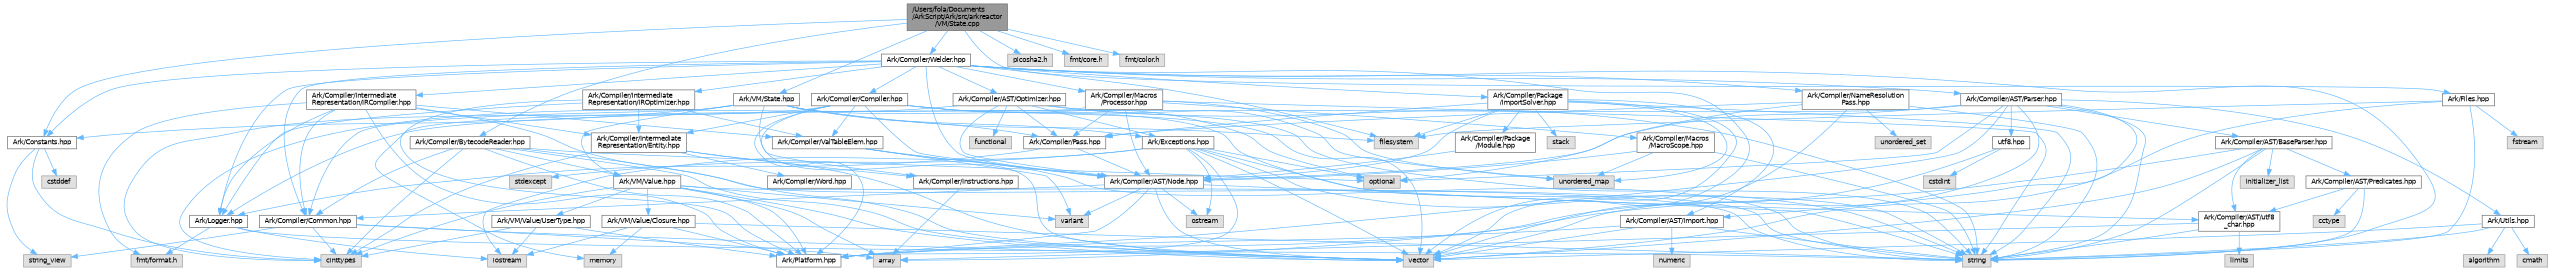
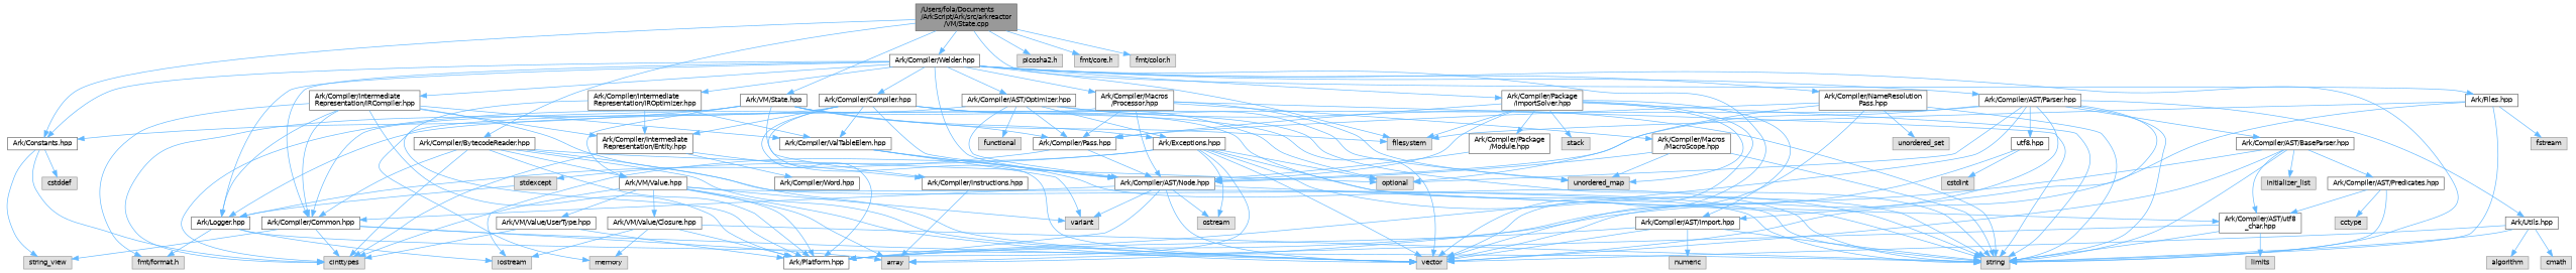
  digraph {
    node [color=grey40 fillcolor=white fontname=Helvetica fontsize=10 shape=box style=filled]
    edge [color=steelblue1 fontname=Helvetica fontsize=10 labelfontname=Helvetica labelfontsize=10 style=solid]
    n1 [color=gray40 fillcolor=grey60 fontcolor=black height=0.2 label="/Users/fola/Documents\l/ArkScript/Ark/src/arkreactor\l/VM/State.cpp" width=0.4]
    n2 [height=0.2 label="Ark/VM/State.hpp" width=0.4]
    n3 [height=0.2 label="Ark/Constants.hpp" width=0.4]
    n4 [height=0.2 label="Ark/Files.hpp" width=0.4]
    n5 [height=0.2 label="Ark/Compiler/Welder.hpp" width=0.4]
    n6 [color=grey60 fillcolor="#E0E0E0" height=0.2 label="picosha2.h" width=0.4]
    n7 [height=0.2 label="Ark/Compiler/BytecodeReader.hpp" width=0.4]
    n8 [color=grey60 fillcolor="#E0E0E0" height=0.2 label="fmt/core.h" width=0.4]
    n9 [color=grey60 fillcolor="#E0E0E0" height=0.2 label="fmt/color.h" width=0.4]
    n10 [color=grey60 fillcolor="#E0E0E0" height=0.2 label=string width=0.4]
    n11 [color=grey60 fillcolor="#E0E0E0" height=0.2 label=vector width=0.4]
    n12 [color=grey60 fillcolor="#E0E0E0" height=0.2 label=filesystem width=0.4]
    n13 [height=0.2 label="Ark/VM/Value.hpp" width=0.4]
    n14 [height=0.2 label="Ark/Compiler/Common.hpp" width=0.4]
    n15 [height=0.2 label="Ark/Exceptions.hpp" width=0.4]
    n16 [height=0.2 label="Ark/Compiler/Pass.hpp" width=0.4]
    n17 [color=grey60 fillcolor="#E0E0E0" height=0.2 label=string_view width=0.4]
    n18 [color=grey60 fillcolor="#E0E0E0" height=0.2 label=cinttypes width=0.4]
    n19 [color=grey60 fillcolor="#E0E0E0" height=0.2 label=cstddef width=0.4]
    n20 [color=grey60 fillcolor="#E0E0E0" height=0.2 label=fstream width=0.4]
    n21 [height=0.2 label="Ark/Compiler/AST/Node.hpp" width=0.4]
    n22 [height=0.2 label="Ark/Compiler/AST/Parser.hpp" width=0.4]
    n23 [height=0.2 label="Ark/Logger.hpp" width=0.4]
    n24 [height=0.2 label="Ark/Compiler/Compiler.hpp" width=0.4]
    n25 [height=0.2 label="Ark/Compiler/Intermediate\lRepresentation/IROptimizer.hpp" width=0.4]
    n26 [height=0.2 label="Ark/Compiler/Intermediate\lRepresentation/IRCompiler.hpp" width=0.4]
    n27 [height=0.2 label="Ark/Compiler/Package\l/ImportSolver.hpp" width=0.4]
    n28 [height=0.2 label="Ark/Compiler/Macros\l/Processor.hpp" width=0.4]
    n29 [height=0.2 label="Ark/Compiler/AST/Optimizer.hpp" width=0.4]
    n30 [height=0.2 label="Ark/Compiler/NameResolution\lPass.hpp" width=0.4]
    n31 [height=0.2 label="Ark/Platform.hpp" width=0.4]
    n32 [color=grey60 fillcolor="#E0E0E0" height=0.2 label=optional width=0.4]
    n33 [color=grey60 fillcolor="#E0E0E0" height=0.2 label=unordered_map width=0.4]
    n34 [color=grey60 fillcolor="#E0E0E0" height=0.2 label=variant width=0.4]
    n35 [color=grey60 fillcolor="#E0E0E0" height=0.2 label=array width=0.4]
    n36 [height=0.2 label="Ark/VM/Value/Closure.hpp" width=0.4]
    n37 [height=0.2 label="Ark/VM/Value/UserType.hpp" width=0.4]
    n38 [color=grey60 fillcolor="#E0E0E0" height=0.2 label=iostream width=0.4]
    n39 [color=grey60 fillcolor="#E0E0E0" height=0.2 label=stdexcept width=0.4]
    n40 [color=grey60 fillcolor="#E0E0E0" height=0.2 label=ostream width=0.4]
    n41 [height=0.2 label="Ark/Compiler/AST/utf8\l_char.hpp" width=0.4]
    n42 [color=grey60 fillcolor="#E0E0E0" height=0.2 label=memory width=0.4]
    n43 [color=grey60 fillcolor="#E0E0E0" height=0.2 label=limits width=0.4]
    n44 [height=0.2 label="Ark/Compiler/AST/BaseParser.hpp" width=0.4]
    n45 [height=0.2 label="Ark/Compiler/AST/Import.hpp" width=0.4]
    n46 [height=0.2 label="Ark/Utils.hpp" width=0.4]
    n47 [height=0.2 label="utf8.hpp" width=0.4]
    n48 [color=grey60 fillcolor="#E0E0E0" height=0.2 label="fmt/format.h" width=0.4]
    n49 [height=0.2 label="Ark/Compiler/Instructions.hpp" width=0.4]
    n50 [height=0.2 label="Ark/Compiler/Intermediate\lRepresentation/Entity.hpp" width=0.4]
    n51 [height=0.2 label="Ark/Compiler/ValTableElem.hpp" width=0.4]
    n52 [color=grey60 fillcolor="#E0E0E0" height=0.2 label=stack width=0.4]
    n53 [height=0.2 label="Ark/Compiler/Package\l/Module.hpp" width=0.4]
    n54 [height=0.2 label="Ark/Compiler/Macros\l/MacroScope.hpp" width=0.4]
    n55 [color=grey60 fillcolor="#E0E0E0" height=0.2 label=functional width=0.4]
    n56 [color=grey60 fillcolor="#E0E0E0" height=0.2 label=unordered_set width=0.4]
    n57 [color=grey60 fillcolor="#E0E0E0" height=0.2 label=initializer_list width=0.4]
    n58 [height=0.2 label="Ark/Compiler/AST/Predicates.hpp" width=0.4]
    n59 [color=grey60 fillcolor="#E0E0E0" height=0.2 label=numeric width=0.4]
    n60 [color=grey60 fillcolor="#E0E0E0" height=0.2 label=algorithm width=0.4]
    n61 [color=grey60 fillcolor="#E0E0E0" height=0.2 label=cmath width=0.4]
    n62 [color=grey60 fillcolor="#E0E0E0" height=0.2 label=cstdint width=0.4]
    n63 [color=grey60 fillcolor="#E0E0E0" height=0.2 label=cctype width=0.4]
    n64 [height=0.2 label="Ark/Compiler/Word.hpp" width=0.4]
    n1 -> n2
    n1 -> n3
    n1 -> n4
    n1 -> n5
    n1 -> n6
    n1 -> n7
    n1 -> n8
    n1 -> n9
    n2 -> n3
    n2 -> n10
    n2 -> n11
    n2 -> n12
    n2 -> n13
    n2 -> n14
    n2 -> n15
    n2 -> n16
    n3 -> n17
    n3 -> n18
    n3 -> n19
    n4 -> n10
    n4 -> n11
    n4 -> n12
    n4 -> n20
    n5 -> n3
    n5 -> n10
    n5 -> n11
    n5 -> n12
    n5 -> n14
    n5 -> n21
    n5 -> n22
    n5 -> n23
    n5 -> n24
    n5 -> n25
    n5 -> n26
    n5 -> n27
    n5 -> n28
    n5 -> n29
    n5 -> n30
    n7 -> n10
    n7 -> n11
    n7 -> n13
    n7 -> n14
    n7 -> n18
    n7 -> n31
    n7 -> n32
    n13 -> n10
    n13 -> n11
    n13 -> n18
    n13 -> n31
    n13 -> n34
    n13 -> n35
    n13 -> n36
    n13 -> n37
    n14 -> n11
    n14 -> n17
    n14 -> n18
    n14 -> n35
    n15 -> n10
    n15 -> n11
    n15 -> n31
    n15 -> n32
    n15 -> n38
    n15 -> n39
    n15 -> n40
    n15 -> n41
    n16 -> n21
    n16 -> n23
    n21 -> n10
    n21 -> n11
    n21 -> n14
    n21 -> n31
    n21 -> n34
    n21 -> n40
    n22 -> n10
    n22 -> n11
    n22 -> n21
    n22 -> n23
    n22 -> n31
    n22 -> n32
    n22 -> n44
    n22 -> n45
    n22 -> n46
    n22 -> n47
    n23 -> n10
    n23 -> n38
    n23 -> n48
    n24 -> n10
    n24 -> n11
    n24 -> n18
    n24 -> n21
    n24 -> n31
    n24 -> n32
    n24 -> n49
    n24 -> n50
    n24 -> n51
-   n25 -> n23
+   n39 -> n23
    n25 -> n31
    n25 -> n50
    n25 -> n51
    n26 -> n11
    n26 -> n14
    n26 -> n23
    n26 -> n31
    n26 -> n48
    n26 -> n50
    n26 -> n51
    n27 -> n10
    n27 -> n11
    n27 -> n12
    n27 -> n16
    n27 -> n21
    n27 -> n33
    n27 -> n45
    n27 -> n52
    n27 -> n53
    n28 -> n10
    n28 -> n16
    n28 -> n21
    n28 -> n33
    n28 -> n42
    n28 -> n54
    n29 -> n10
    n29 -> n15
    n29 -> n16
    n29 -> n18
    n29 -> n21
    n29 -> n33
    n29 -> n55
    n30 -> n10
    n30 -> n11
    n30 -> n16
    n30 -> n32
    n30 -> n56
    n36 -> n10
    n36 -> n31
    n36 -> n38
    n36 -> n42
    n37 -> n18
    n37 -> n31
-   n37 -> n38
    n41 -> n10
    n41 -> n35
    n41 -> n43
    n44 -> n10
    n44 -> n11
    n44 -> n31
    n44 -> n41
    n44 -> n57
    n44 -> n58
    n45 -> n10
    n45 -> n11
    n45 -> n31
    n45 -> n59
    n46 -> n10
    n46 -> n11
    n46 -> n60
    n46 -> n61
    n47 -> n35
    n47 -> n62
    n49 -> n35
-   n50 -> n11
    n50 -> n18
    n50 -> n49
    n50 -> n64
    n51 -> n10
    n51 -> n21
    n51 -> n34
    n53 -> n21
    n54 -> n10
    n54 -> n21
    n54 -> n33
    n58 -> n10
    n58 -> n41
    n58 -> n63
  }
